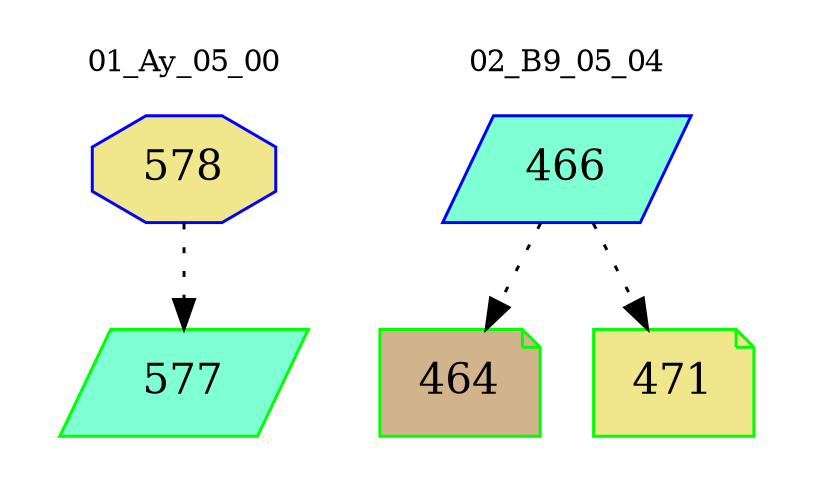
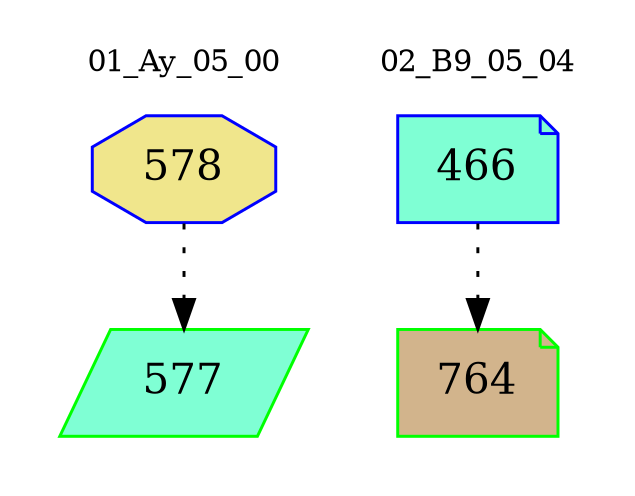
  digraph {
    node [color=green fillcolor=khaki shape=parallelogram style=filled]
    edge [color=black style=dotted]
    n1 [color=blue label=578 shape=octagon]
    n2 [fillcolor=aquamarine label=577]
-   n3 [color=blue fillcolor=aquamarine label=466]
-   n4 [fillcolor=tan label=464 shape=note]
-   n5 [label=471 shape=note]
+   n3 [color=blue fillcolor=aquamarine label=466 shape=note]
+   n4 [fillcolor=tan label=764 shape=note]
    subgraph cluster_1 {
      color=white
      fontsize=10
      label="01_Ay_05_00"
      n1
      n2
    }
    subgraph cluster_2 {
      color=white
      fontsize=10
      label="02_B9_05_04"
      n3
      n4
-     n5
    }
    n1 -> n2
    n3 -> n4
-   n3 -> n5
  }
